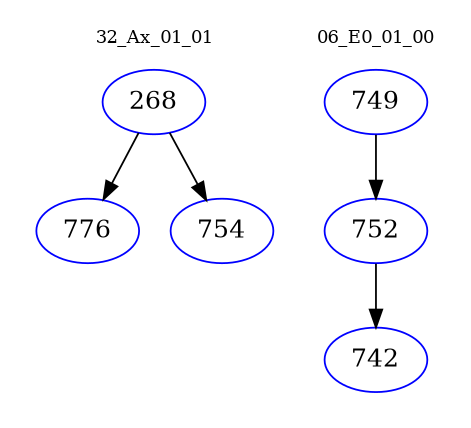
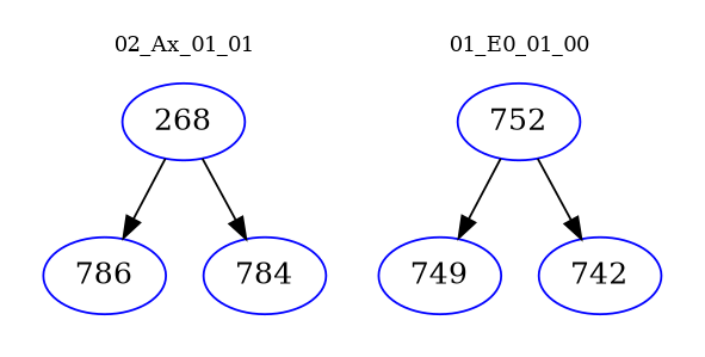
  digraph {
    node [color=blue]
    edge [color=black]
    n1 [label=268]
-   n2 [label=776]
-   n3 [label=754]
+   n2 [label=786]
+   n3 [label=784]
    n4 [label=749]
    n5 [label=742]
    n6 [label=752]
    subgraph cluster_1 {
      color=white
      fontsize=10
-     label="32_Ax_01_01"
+     label="02_Ax_01_01"
      n1
      n2
      n3
    }
    subgraph cluster_2 {
      color=white
      fontsize=10
-     label="06_E0_01_00"
+     label="01_E0_01_00"
      n4
      n5
      n6
    }
    n1 -> n2
    n1 -> n3
-   n4 -> n6
+   n6 -> n4
    n6 -> n5
  }
